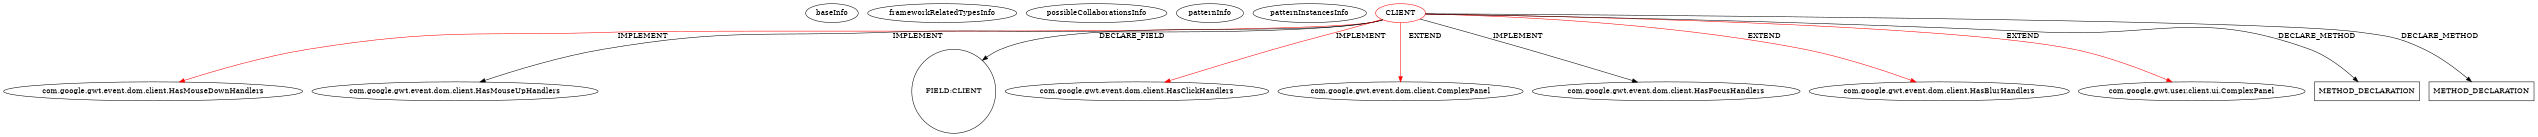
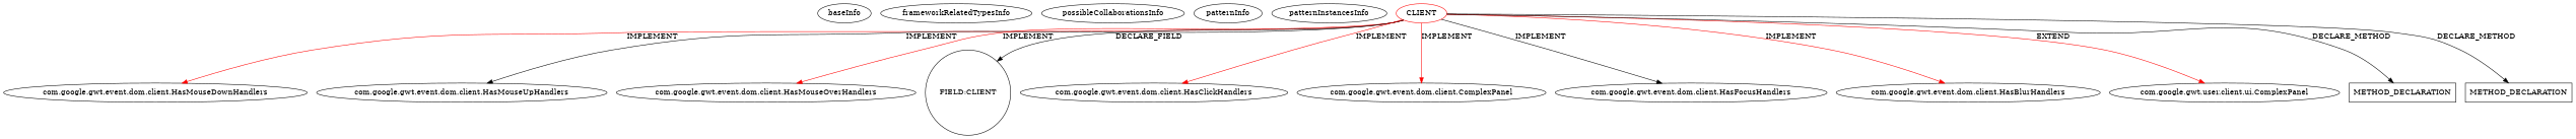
  digraph {
    node [isFrameworkType=false vertexType=FRAMEWORK_INTERFACE_TYPE]
    edge [color=red]
    baseInfo [category=pattern graphId=591 isAnonymous=false possibleRelation=false isFrameworkType="" vertexType=""]
    frameworkRelatedTypesInfo [0="com.google.gwt.user.client.ui.ComplexPanel" 1="com.google.gwt.event.dom.client.HasLoadHandlers" 2="com.google.gwt.event.dom.client.HasMouseOverHandlers" 3="com.google.gwt.event.dom.client.HasMouseMoveHandlers" 4="com.google.gwt.event.dom.client.HasFocusHandlers" 5="com.google.gwt.event.dom.client.HasClickHandlers" 6="com.google.gwt.event.dom.client.HasMouseDownHandlers" 7="com.google.gwt.event.dom.client.HasBlurHandlers" 8="com.google.gwt.event.dom.client.HasMouseUpHandlers" isFrameworkType="" vertexType=""]
    possibleCollaborationsInfo [isFrameworkType="" vertexType=""]
    patternInfo [frequency=6.0 patternRootClient=0 isFrameworkType="" vertexType=""]
    patternInstancesInfo [0="mguiral-GwtSvgLib~/mguiral-GwtSvgLib/GwtSvgLib-master/src/gwt/html5/svg/client/user/ui/SVGSymbolWidget.java~SVGSymbolWidget~3998" 1="mguiral-GwtSvgLib~/mguiral-GwtSvgLib/GwtSvgLib-master/src/gwt/html5/svg/client/user/ui/SVGUseWidget.java~SVGUseWidget~3995" 2="mguiral-GwtSvgLib~/mguiral-GwtSvgLib/GwtSvgLib-master/src/gwt/html5/svg/client/user/ui/SVGTextContentWidget.java~SVGTextContentWidget~3987" 3="mguiral-GwtSvgLib~/mguiral-GwtSvgLib/GwtSvgLib-master/src/gwt/html5/svg/client/user/ui/SVGGraphicalWidget.java~SVGGraphicalWidget~3974" 4="mguiral-GwtSvgLib~/mguiral-GwtSvgLib/GwtSvgLib-master/src/gwt/html5/svg/client/user/ui/SVGImageWidget.java~SVGImageWidget~3982" 5="mguiral-GwtSvgLib~/mguiral-GwtSvgLib/GwtSvgLib-master/src/gwt/html5/svg/client/user/ui/SVGSwitchWidget.java~SVGSwitchWidget~4001" isFrameworkType="" vertexType=""]
    n6 [label="com.google.gwt.event.dom.client.HasMouseDownHandlers"]
    n7 [color=red label=CLIENT vertexType=ROOT_CLIENT_CLASS_DECLARATION]
    n8 [label="com.google.gwt.event.dom.client.HasMouseUpHandlers"]
+   n9 [label="com.google.gwt.event.dom.client.HasMouseOverHandlers"]
    n10 [label="FIELD:CLIENT" shape=circle vertexType=FIELD_DECLARATION]
    n11 [label="com.google.gwt.event.dom.client.HasClickHandlers"]
    n12 [label="com.google.gwt.event.dom.client.ComplexPanel"]
    n13 [label="com.google.gwt.event.dom.client.HasFocusHandlers"]
    n14 [label="com.google.gwt.event.dom.client.HasBlurHandlers"]
    n15 [label="com.google.gwt.user.client.ui.ComplexPanel" vertexType=FRAMEWORK_CLASS_TYPE]
    n16 [label=METHOD_DECLARATION shape=box vertexType=CLIENT_METHOD_DECLARATION]
    n17 [label=METHOD_DECLARATION shape=box vertexType=CLIENT_METHOD_DECLARATION]
    n7 -> n6 [label=IMPLEMENT]
    n7 -> n8 [color=black label=IMPLEMENT]
+   n7 -> n9 [label=IMPLEMENT]
    n7 -> n10 [label=DECLARE_FIELD color=""]
    n7 -> n11 [label=IMPLEMENT]
-   n7 -> n12 [label=EXTEND]
+   n7 -> n12 [label=IMPLEMENT]
    n7 -> n13 [color=black label=IMPLEMENT]
-   n7 -> n14 [label=EXTEND]
+   n7 -> n14 [label=IMPLEMENT]
    n7 -> n15 [label=EXTEND]
    n7 -> n16 [label=DECLARE_METHOD color=""]
    n7 -> n17 [label=DECLARE_METHOD color=""]
  }
